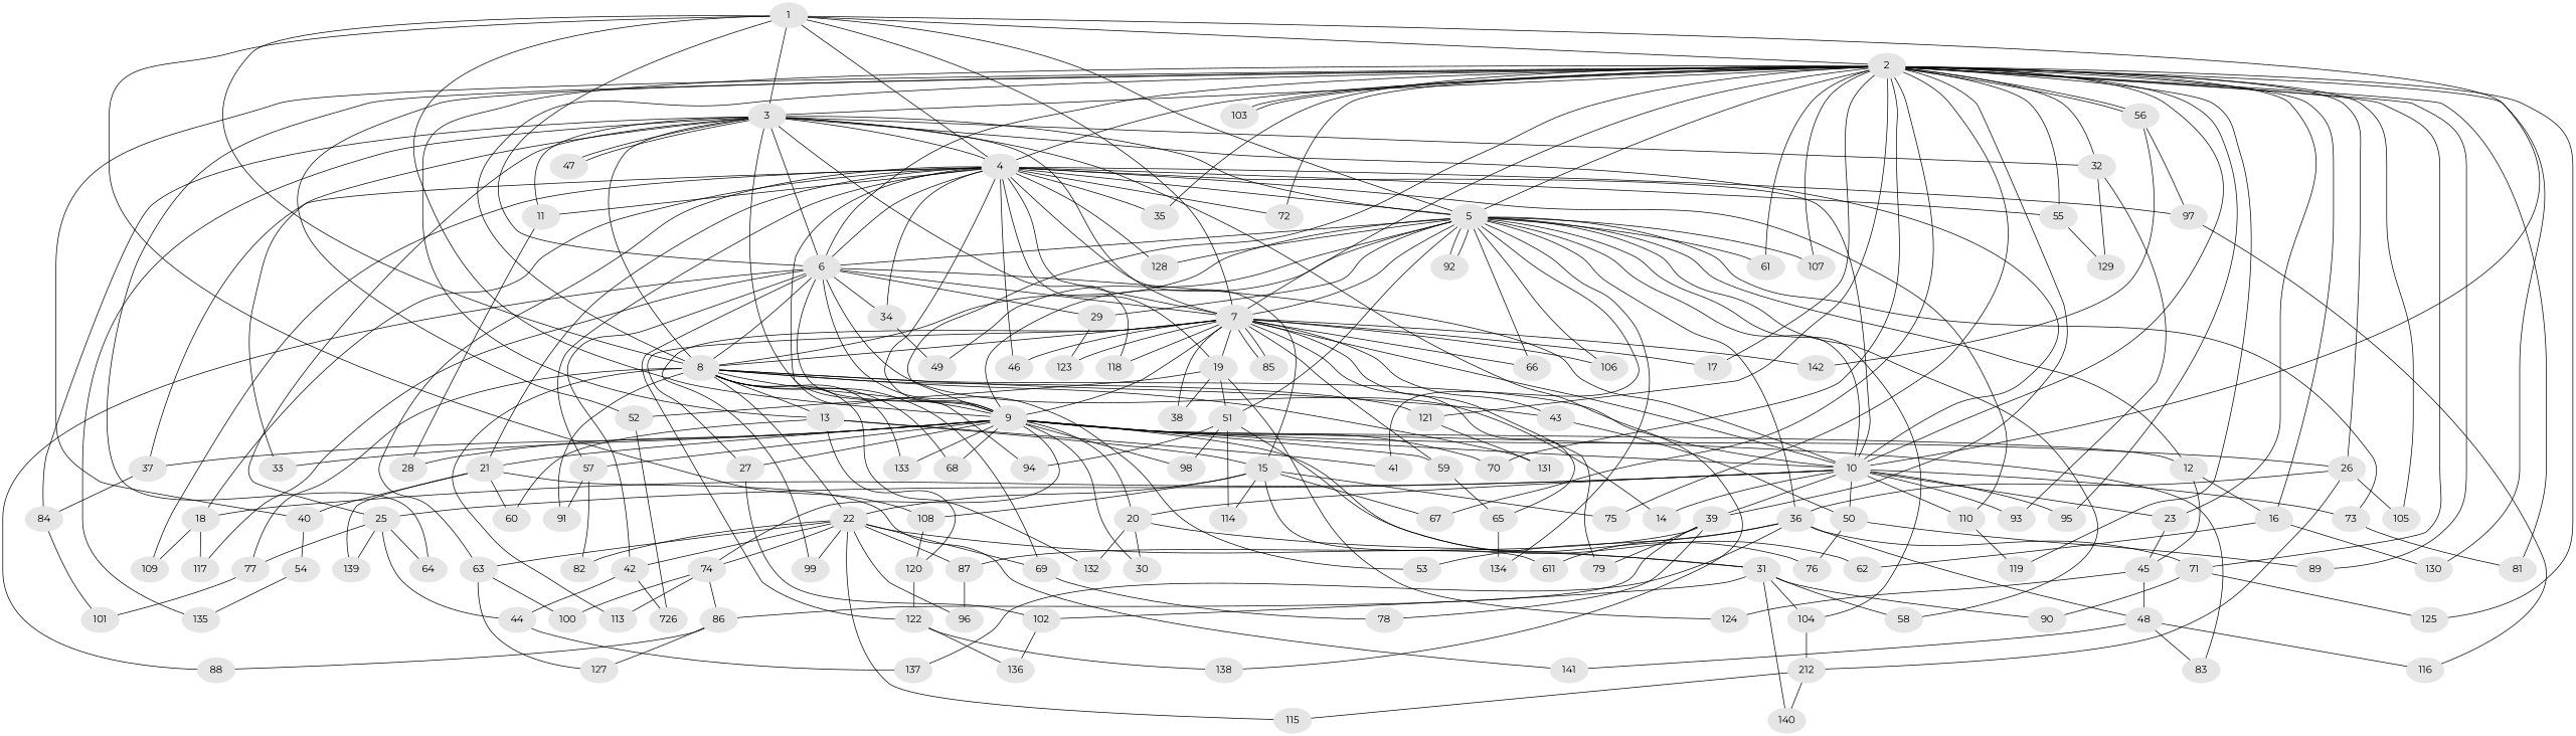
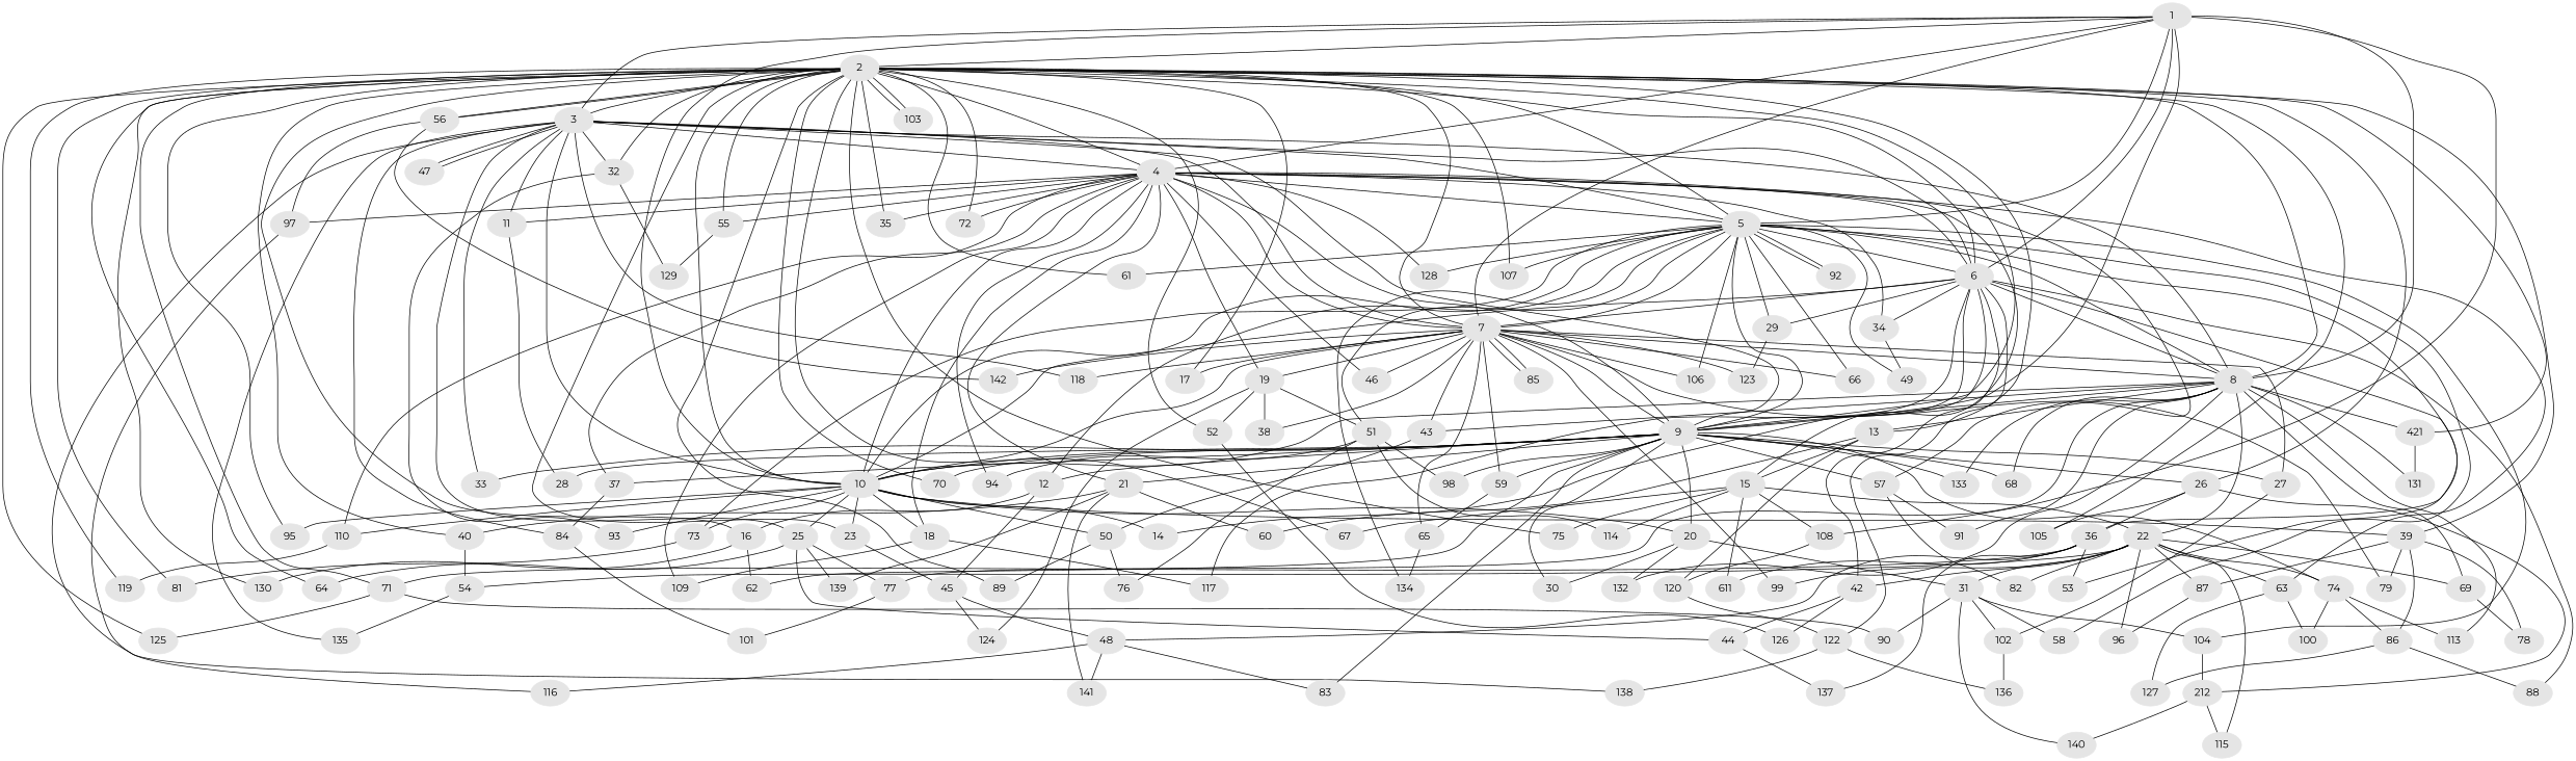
  graph {
    fontname=Montserrat
    node [color=gray90 fontname=Montserrat style=filled]
    edge [fontname=Montserrat]
    1
    2
    3
    4
    5
    6
    7
    8
    9
    10
    108
    13
    16
    17
    23
    26
    32
    35
    39
    40
    52
    55
    56
    61
    64
    67
    70
    71
    72
    75
    81
    89
    95
    103
    105
    107
    119
-   121
+   121 [label=421]
    125
    130
    11
    25
    33
    47
    84
    118
    135
    138
    15
    18
    19
    21
    34
    37
    46
    57
    63
    94
    97
    109
    110
    128
    12
    29
    36
-   41
    49
    51
    58
    66
    73
    92
    104
    106
    134
    14
    42
    53
    88
    117
    122
    27
    38
    43
    59
    65
    79
    85
    99
    123
    142
    22
    68
    69
    77
    91
    113
    131
    132
    133
    20
    28
    30
    62
    74
    83
    98
    50
    93
    120
    60
    45
    n113 [label=212]
    129
    87
    78
    86
    54
-   126 [label=726]
+   126
    90
    139
    44
    101
    n124 [label=611]
    114
    124
    141
    82
    100
    127
    116
    48
    137
    76
    136
    102
    31
    96
    115
    140
    1 -- 2
    1 -- 3
    1 -- 4
    1 -- 5
    1 -- 6
    1 -- 7
    1 -- 8
    1 -- 9
    1 -- 10
    1 -- 108
    2 -- 3
    2 -- 4
    2 -- 5
    2 -- 6
    2 -- 7
    2 -- 8
    2 -- 9
    2 -- 10
    2 -- 13
    2 -- 16
    2 -- 17
    2 -- 23
    2 -- 26
    2 -- 32
    2 -- 35
    2 -- 39
    2 -- 40
    2 -- 52
    2 -- 55
    2 -- 56
    2 -- 56
    2 -- 61
    2 -- 64
    2 -- 67
    2 -- 70
    2 -- 71
    2 -- 72
    2 -- 75
    2 -- 81
    2 -- 89
    2 -- 95
    2 -- 103
    2 -- 103
    2 -- 105
    2 -- 107
    2 -- 119
    2 -- 121
    2 -- 125
    2 -- 130
    3 -- 4
    3 -- 5
    3 -- 6
    3 -- 7
    3 -- 8
    3 -- 9
    3 -- 10
    3 -- 32
    3 -- 11
    3 -- 25
    3 -- 33
    3 -- 47
    3 -- 47
    3 -- 84
    3 -- 118
    3 -- 135
    3 -- 138
    4 -- 5
    4 -- 6
    4 -- 7
    4 -- 9
    4 -- 10
    4 -- 35
    4 -- 55
    4 -- 72
    4 -- 11
    4 -- 15
    4 -- 18
    4 -- 19
    4 -- 21
    4 -- 34
    4 -- 37
    4 -- 46
    4 -- 57
    4 -- 63
    4 -- 94
    4 -- 97
    4 -- 109
    4 -- 110
    4 -- 128
    5 -- 6
    5 -- 7
    5 -- 8
    5 -- 9
    5 -- 10
    5 -- 61
    5 -- 107
    5 -- 128
    5 -- 12
    5 -- 29
    5 -- 36
-   5 -- 41
    5 -- 49
    5 -- 51
    5 -- 58
    5 -- 66
    5 -- 73
    5 -- 92
    5 -- 92
    5 -- 104
    5 -- 106
    5 -- 134
    6 -- 7
    6 -- 8
    6 -- 9
    6 -- 10
    6 -- 34
    6 -- 29
    6 -- 14
    6 -- 42
    6 -- 53
    6 -- 88
    6 -- 117
    6 -- 122
    7 -- 8
    7 -- 9
    7 -- 10
    7 -- 17
    7 -- 118
    7 -- 19
    7 -- 46
    7 -- 66
    7 -- 106
    7 -- 27
    7 -- 38
    7 -- 43
    7 -- 59
    7 -- 65
    7 -- 79
    7 -- 85
    7 -- 85
    7 -- 99
    7 -- 123
    7 -- 142
    8 -- 9
    8 -- 10
    8 -- 13
    8 -- 121
    8 -- 43
    8 -- 22
    8 -- 68
    8 -- 69
    8 -- 77
    8 -- 91
    8 -- 113
    8 -- 131
    8 -- 132
    8 -- 133
    9 -- 10
    9 -- 26
    9 -- 70
    9 -- 33
    9 -- 21
    9 -- 37
    9 -- 57
    9 -- 12
    9 -- 27
    9 -- 59
    9 -- 68
    9 -- 133
    9 -- 20
    9 -- 28
    9 -- 30
    9 -- 62
    9 -- 74
    9 -- 83
    9 -- 98
    10 -- 23
    10 -- 39
    10 -- 95
    10 -- 25
    10 -- 18
    10 -- 110
    10 -- 73
    10 -- 14
    10 -- 20
    10 -- 50
    10 -- 93
    108 -- 120
    13 -- 15
-   13 -- 41
    13 -- 120
    13 -- 60
    16 -- 130
    16 -- 62
    23 -- 45
    26 -- 105
    26 -- 36
    26 -- n113
    32 -- 93
    32 -- 129
    39 -- 79
    39 -- 87
    39 -- 78
    39 -- 86
    40 -- 54
    52 -- 126
    55 -- 129
    56 -- 97
    56 -- 142
    71 -- 125
    71 -- 90
    121 -- 131
    11 -- 28
    25 -- 64
    25 -- 77
    25 -- 139
    25 -- 44
    84 -- 101
    15 -- 108
    15 -- 67
    15 -- 75
    15 -- 22
    15 -- n124
    15 -- 114
    18 -- 109
    18 -- 117
    19 -- 52
    19 -- 51
    19 -- 38
    19 -- 124
    21 -- 40
    21 -- 60
    21 -- 139
    21 -- 141
    34 -- 49
    37 -- 84
    57 -- 91
    57 -- 82
    63 -- 100
    63 -- 127
    97 -- 116
    110 -- 119
    12 -- 16
    12 -- 45
    29 -- 123
    36 -- 71
    36 -- 53
    36 -- n124
    36 -- 48
    36 -- 137
    51 -- 94
    51 -- 98
    51 -- 114
    51 -- 76
    73 -- 81
    104 -- n113
    42 -- 126
    42 -- 44
    122 -- 138
    122 -- 136
    27 -- 102
    43 -- 50
    59 -- 65
    65 -- 134
    22 -- 63
    22 -- 42
    22 -- 99
    22 -- 69
    22 -- 74
    22 -- 87
+   22 -- 54
    22 -- 82
    22 -- 31
    22 -- 96
    22 -- 115
    69 -- 78
    77 -- 101
    20 -- 132
    20 -- 30
    20 -- 31
    74 -- 113
    74 -- 86
    74 -- 100
    50 -- 89
    50 -- 76
    120 -- 122
    45 -- 124
    45 -- 48
    n113 -- 115
    n113 -- 140
    87 -- 96
    86 -- 88
    86 -- 127
    54 -- 135
    44 -- 137
    48 -- 83
    48 -- 141
    48 -- 116
    102 -- 136
    31 -- 58
    31 -- 104
    31 -- 90
    31 -- 102
    31 -- 140
  }
